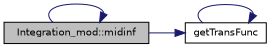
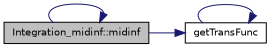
  digraph {
    rankdir=LR
    node [color=black fontname=Helvetica fontsize=10 shape=record style=filled]
    edge [color=midnightblue fontname=Helvetica fontsize=10 labelfontname=Helvetica labelfontsize=10 style=solid]
-   n1 [fillcolor=grey75 fontcolor=black height=0.2 label="Integration_mod::midinf" width=0.4]
+   n1 [fillcolor=grey75 fontcolor=black height=0.2 label="Integration_midinf::midinf" width=0.4]
    n2 [fillcolor=white height=0.2 label=getTransFunc width=0.4]
    n1 -> n1
    n1 -> n2
    n2 -> n2
  }
